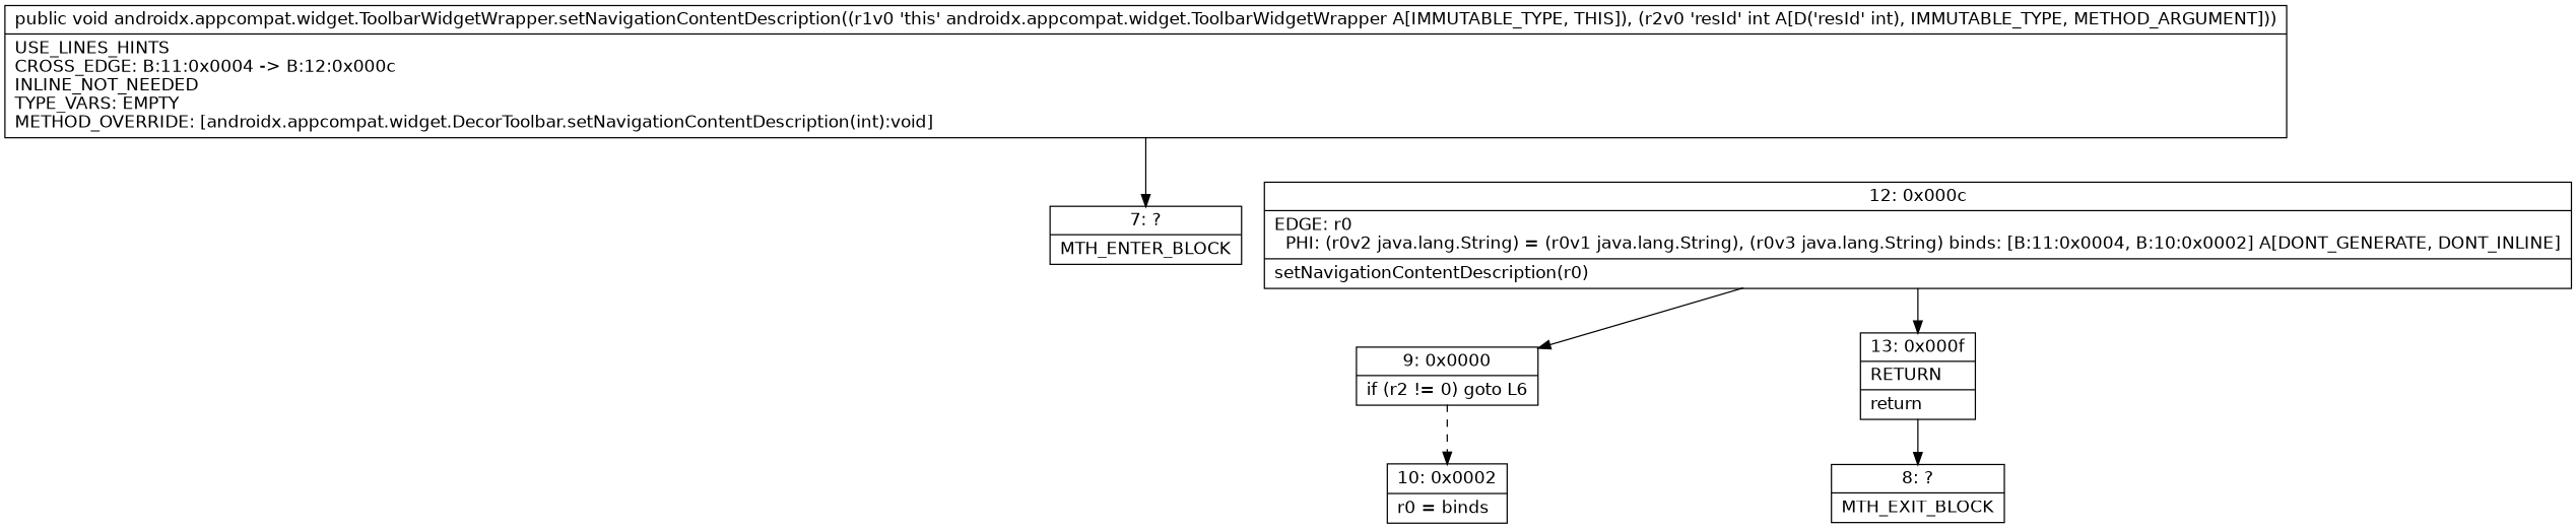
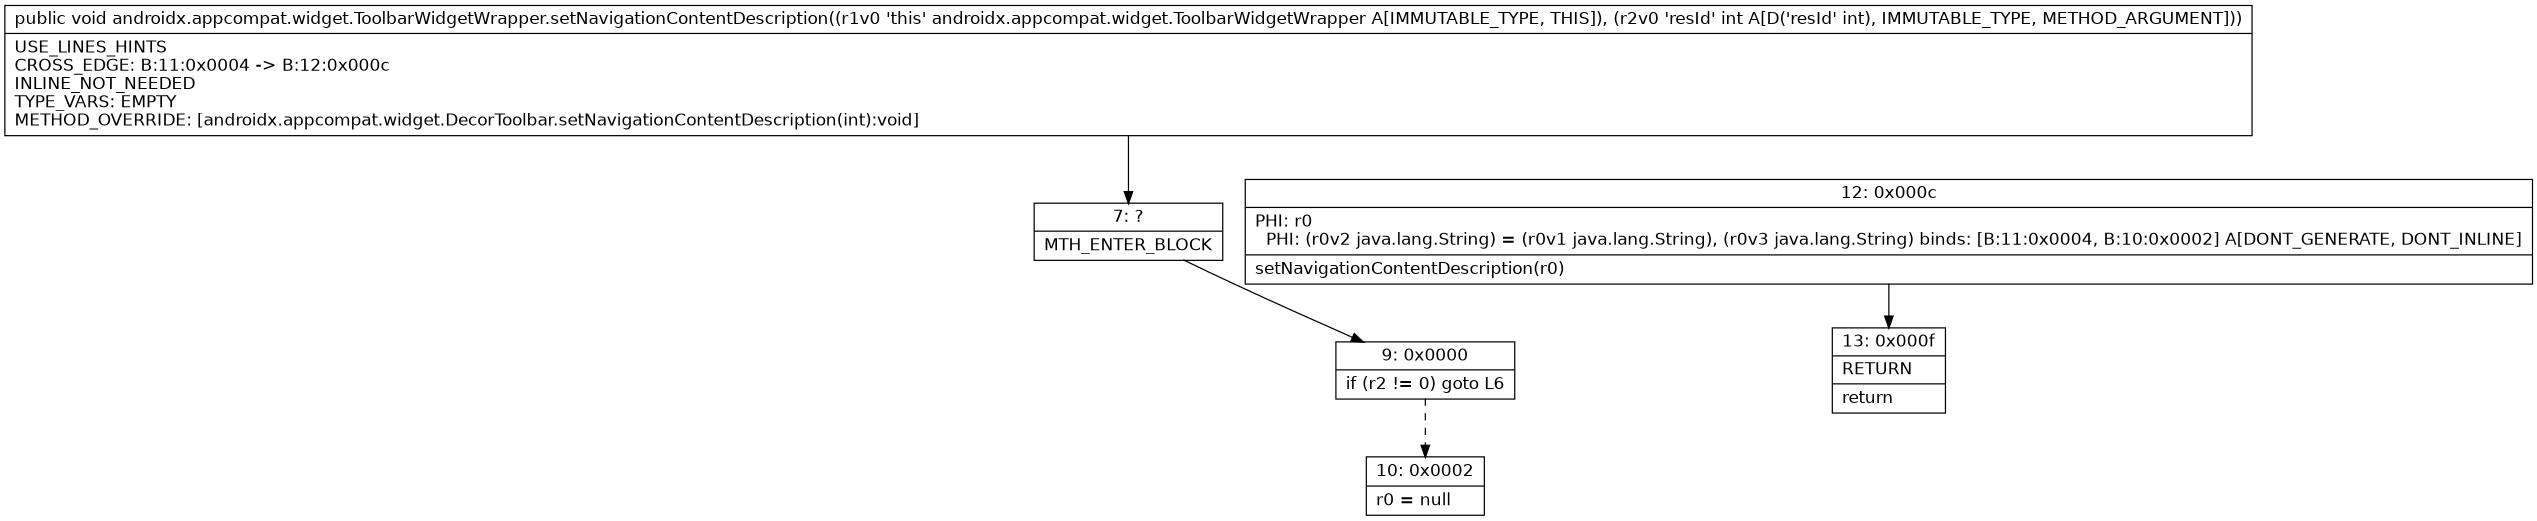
  digraph {
    fontname="DejaVu Sans"
    node [fontname="DejaVu Sans" shape=record]
    edge [fontname="DejaVu Sans"]
    n1 [label="{7\:\ ?|MTH_ENTER_BLOCK\l}"]
    n2 [label="{9\:\ 0x0000|if (r2 != 0) goto L6\l}"]
-   n3 [label="{10\:\ 0x0002|r0 = binds\l}"]
-   n4 [label="{12\:\ 0x000c|EDGE: r0 \l  PHI: (r0v2 java.lang.String) = (r0v1 java.lang.String), (r0v3 java.lang.String) binds: [B:11:0x0004, B:10:0x0002] A[DONT_GENERATE, DONT_INLINE]\l|setNavigationContentDescription(r0)\l}"]
+   n3 [label="{10\:\ 0x0002|r0 = null\l}"]
+   n4 [label="{12\:\ 0x000c|PHI: r0 \l  PHI: (r0v2 java.lang.String) = (r0v1 java.lang.String), (r0v3 java.lang.String) binds: [B:11:0x0004, B:10:0x0002] A[DONT_GENERATE, DONT_INLINE]\l|setNavigationContentDescription(r0)\l}"]
    n5 [label="{13\:\ 0x000f|RETURN\l|return\l}"]
-   n6 [label="{8\:\ ?|MTH_EXIT_BLOCK\l}"]
    n7 [label="{public void androidx.appcompat.widget.ToolbarWidgetWrapper.setNavigationContentDescription((r1v0 'this' androidx.appcompat.widget.ToolbarWidgetWrapper A[IMMUTABLE_TYPE, THIS]), (r2v0 'resId' int A[D('resId' int), IMMUTABLE_TYPE, METHOD_ARGUMENT]))  | USE_LINES_HINTS\lCROSS_EDGE: B:11:0x0004 \-\> B:12:0x000c\lINLINE_NOT_NEEDED\lTYPE_VARS: EMPTY\lMETHOD_OVERRIDE: [androidx.appcompat.widget.DecorToolbar.setNavigationContentDescription(int):void]\l}"]
-   n4 -> n2
+   n1 -> n2
    n2 -> n3 [style=dashed]
    n4 -> n5
-   n5 -> n6
    n7 -> n1
  }
